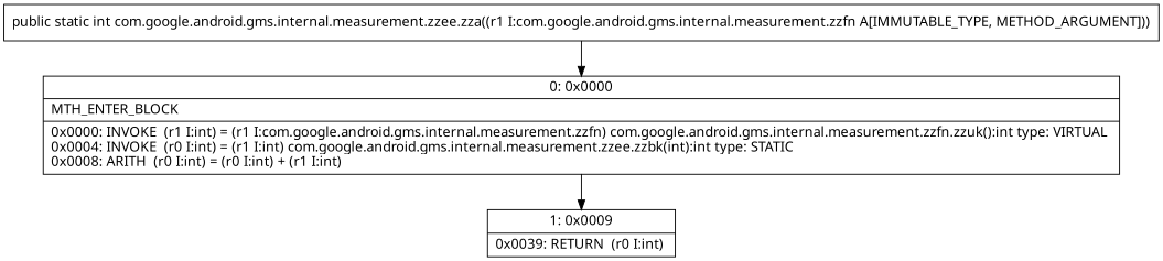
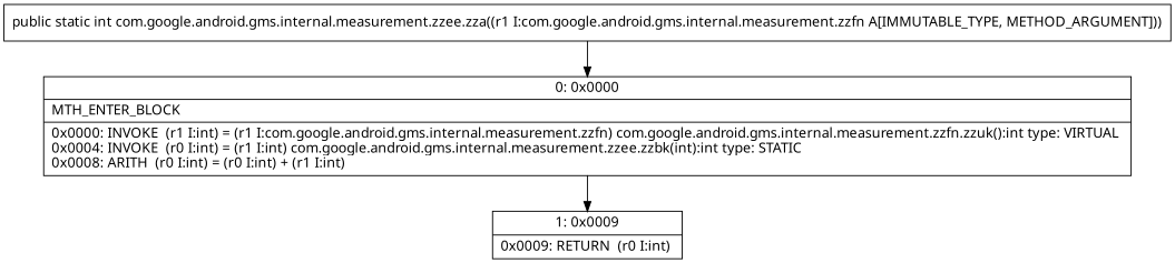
  digraph {
    fontname="Noto Sans"
    node [shape=record fontname="Noto Sans"]
    edge [fontname="Noto Sans"]
    n1 [label="{0\:\ 0x0000|MTH_ENTER_BLOCK\l|0x0000: INVOKE  (r1 I:int) = (r1 I:com.google.android.gms.internal.measurement.zzfn) com.google.android.gms.internal.measurement.zzfn.zzuk():int type: VIRTUAL \l0x0004: INVOKE  (r0 I:int) = (r1 I:int) com.google.android.gms.internal.measurement.zzee.zzbk(int):int type: STATIC \l0x0008: ARITH  (r0 I:int) = (r0 I:int) + (r1 I:int) \l}"]
-   n2 [label="{1\:\ 0x0009|0x0039: RETURN  (r0 I:int) \l}"]
+   n2 [label="{1\:\ 0x0009|0x0009: RETURN  (r0 I:int) \l}"]
    n3 [label="{public static int com.google.android.gms.internal.measurement.zzee.zza((r1 I:com.google.android.gms.internal.measurement.zzfn A[IMMUTABLE_TYPE, METHOD_ARGUMENT])) }"]
    n1 -> n2
    n3 -> n1
  }
